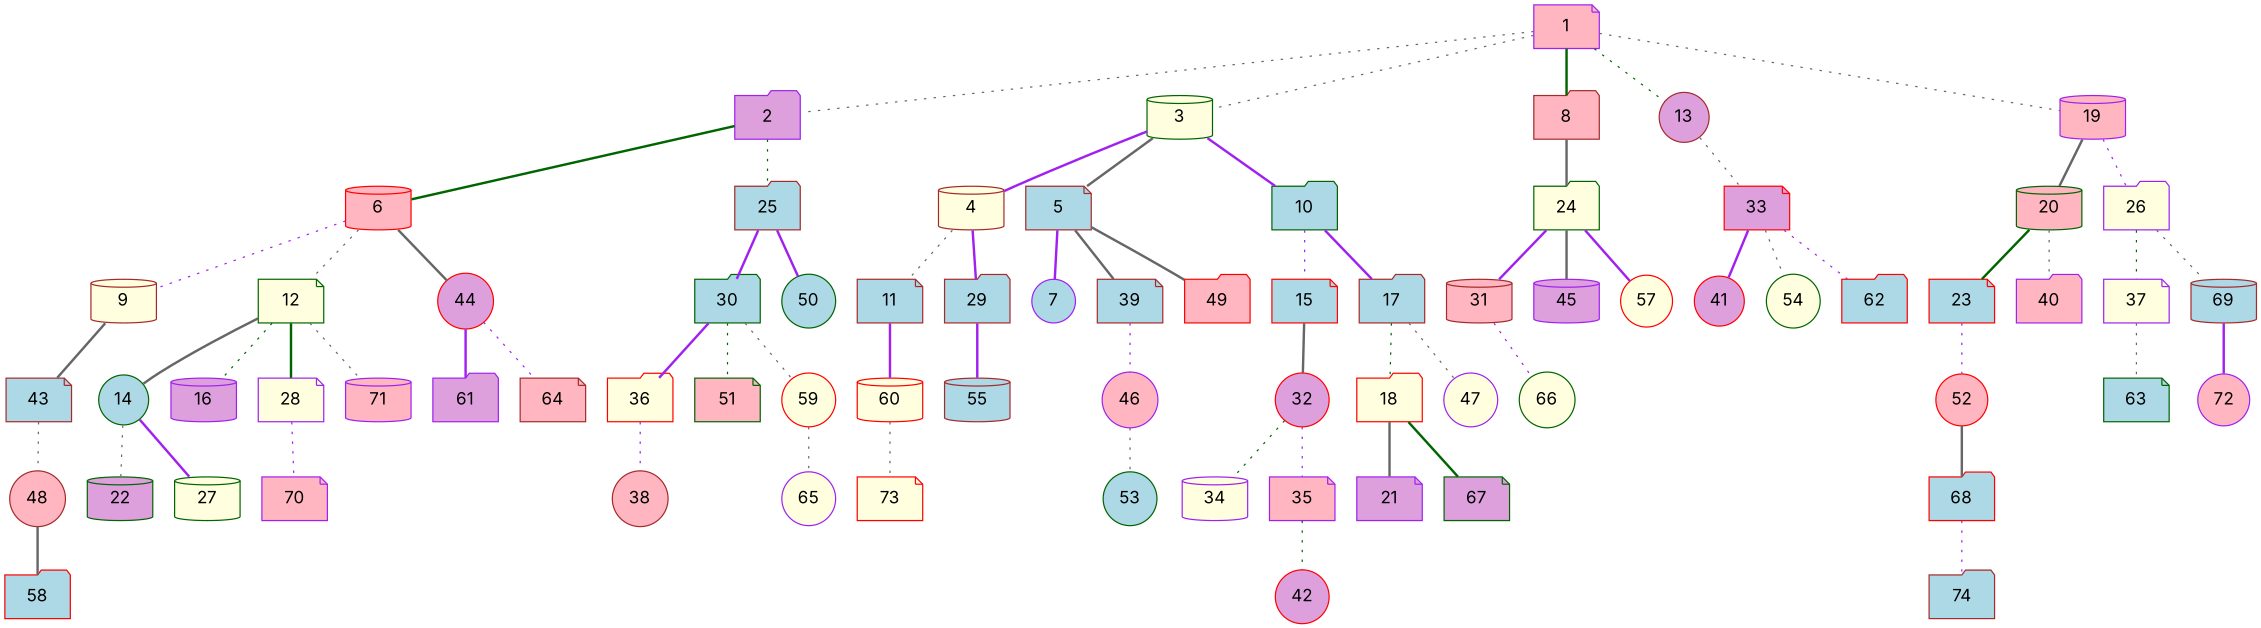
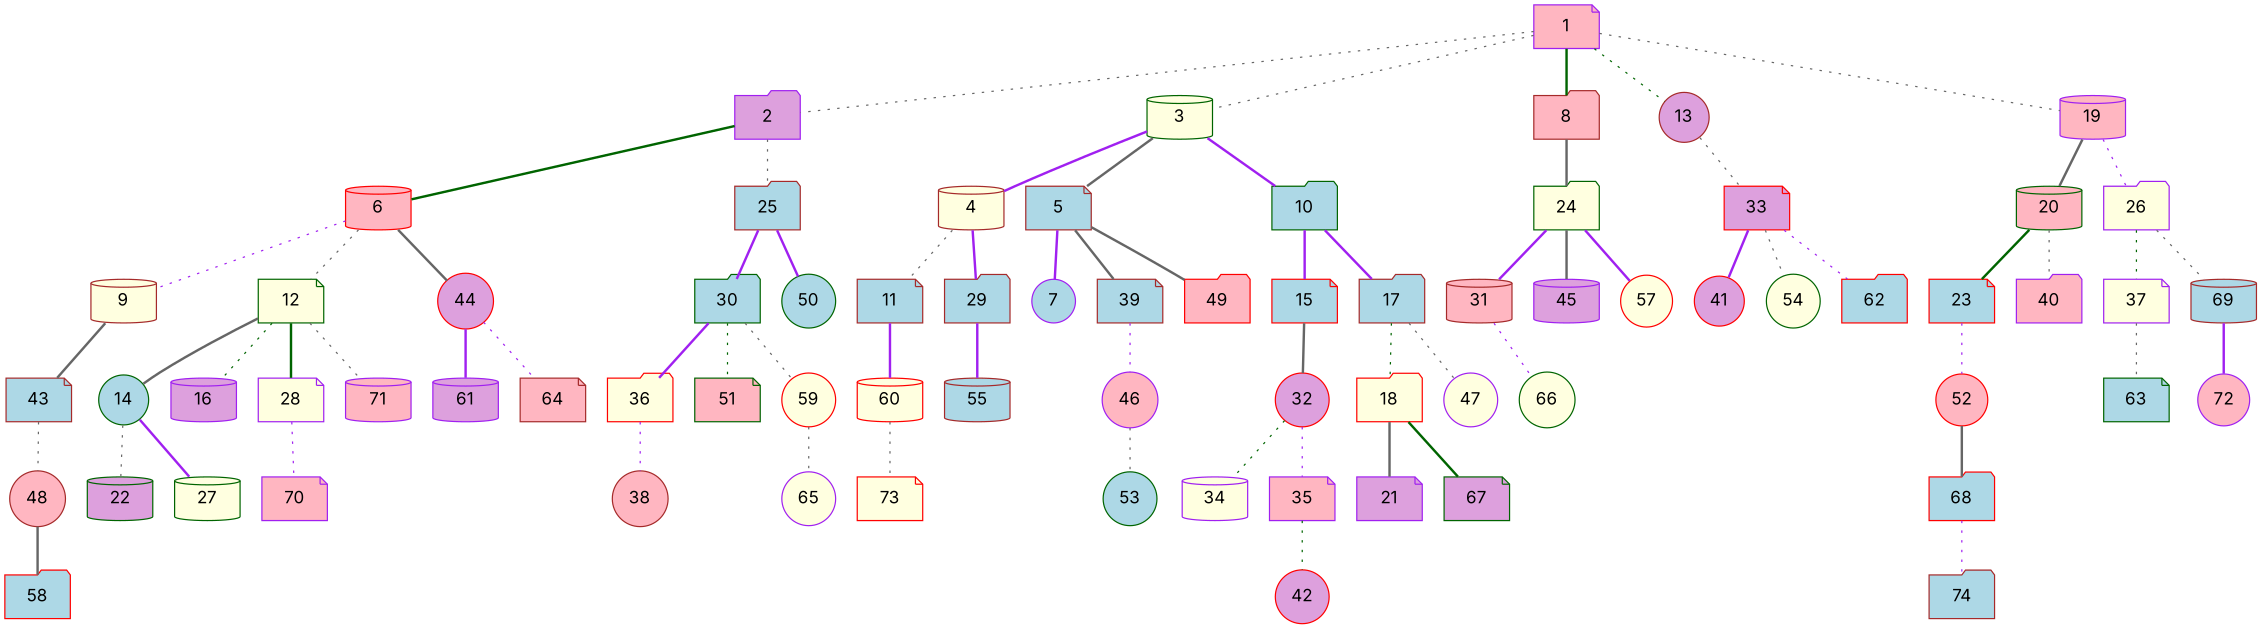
  graph {
    fontname=Inter
    node [color=purple fillcolor=lightblue fontname=Inter shape=circle style=filled]
    edge [color=gray40 fontname=Inter style=dotted weight=1.0]
    1 [fillcolor=lightpink shape=note]
    2 [fillcolor=plum shape=folder]
    3 [color=darkgreen fillcolor=lightyellow shape=cylinder]
    8 [color=brown fillcolor=lightpink shape=folder]
    13 [color=brown fillcolor=plum]
    19 [fillcolor=lightpink shape=cylinder]
    6 [color=red fillcolor=lightpink shape=cylinder]
    25 [color=brown shape=folder]
    4 [color=brown fillcolor=lightyellow shape=cylinder]
    5 [color=brown shape=note]
    10 [color=darkgreen shape=folder]
    24 [color=darkgreen fillcolor=lightyellow shape=folder]
    33 [color=red fillcolor=plum shape=note]
    20 [color=darkgreen fillcolor=lightpink shape=cylinder]
    26 [fillcolor=lightyellow shape=folder]
    9 [color=brown fillcolor=lightyellow shape=cylinder]
    12 [color=darkgreen fillcolor=lightyellow shape=note]
    44 [color=red fillcolor=plum]
    30 [color=darkgreen shape=folder]
    50 [color=darkgreen]
    11 [color=brown shape=note]
    29 [color=brown shape=folder]
    7
    39 [color=brown shape=note]
    49 [color=red fillcolor=lightpink shape=folder]
    15 [color=red shape=note]
    17 [color=brown shape=folder]
    60 [color=red fillcolor=lightyellow shape=cylinder]
    55 [color=brown shape=cylinder]
    46 [fillcolor=lightpink]
    43 [color=brown shape=note]
    14 [color=darkgreen]
    16 [fillcolor=plum shape=cylinder]
    28 [fillcolor=lightyellow shape=note]
    71 [fillcolor=lightpink shape=cylinder]
-   61 [fillcolor=plum shape=folder]
+   61 [fillcolor=plum shape=cylinder]
    64 [color=brown fillcolor=lightpink shape=note]
    31 [color=brown fillcolor=lightpink shape=cylinder]
    45 [fillcolor=plum shape=cylinder]
    57 [color=red fillcolor=lightyellow]
    48 [color=brown fillcolor=lightpink]
    32 [color=red fillcolor=plum]
    18 [color=red fillcolor=lightyellow shape=folder]
    47 [fillcolor=lightyellow]
    73 [color=red fillcolor=lightyellow shape=note]
    22 [color=darkgreen fillcolor=plum shape=cylinder]
    27 [color=darkgreen fillcolor=lightyellow shape=cylinder]
    70 [fillcolor=lightpink shape=note]
    41 [color=red fillcolor=plum]
    54 [color=darkgreen fillcolor=lightyellow]
    62 [color=red shape=folder]
    34 [fillcolor=lightyellow shape=cylinder]
    35 [fillcolor=lightpink shape=note]
    21 [fillcolor=plum shape=note]
    67 [color=darkgreen fillcolor=plum shape=note]
    23 [color=red shape=note]
    40 [fillcolor=lightpink shape=folder]
    37 [fillcolor=lightyellow shape=note]
    69 [color=brown shape=cylinder]
    52 [color=red fillcolor=lightpink]
    68 [color=red shape=folder]
    66 [color=darkgreen fillcolor=lightyellow]
    36 [color=red fillcolor=lightyellow shape=folder]
    51 [color=darkgreen fillcolor=lightpink shape=note]
    59 [color=red fillcolor=lightyellow]
    63 [color=darkgreen shape=note]
    72 [fillcolor=lightpink]
    38 [color=brown fillcolor=lightpink]
    65 [fillcolor=lightyellow]
    42 [color=red fillcolor=plum]
    53 [color=darkgreen]
    58 [color=red shape=folder]
    74 [color=brown shape=folder]
    1 -- 2
    1 -- 3
    1 -- 8 [color=darkgreen style=bold weight=3.0]
    1 -- 13 [color=darkgreen]
    1 -- 19
    2 -- 6 [color=darkgreen style=bold]
-   2 -- 25 [color=darkgreen]
+   2 -- 25
    3 -- 4 [color=purple style=bold]
    3 -- 5 [style=bold]
    3 -- 10 [color=purple style=bold]
    8 -- 24 [style=bold]
    13 -- 33
    19 -- 20 [style=bold]
    19 -- 26 [color=purple weight=2.0]
    6 -- 9 [color=purple]
    6 -- 12
    6 -- 44 [style=bold]
    25 -- 30 [color=purple style=bold]
    25 -- 50 [color=purple style=bold]
    4 -- 11
    4 -- 29 [color=purple style=bold]
    5 -- 7 [color=purple style=bold weight=4.0]
    5 -- 39 [style=bold]
    5 -- 49 [style=bold]
-   10 -- 15 [color=purple]
+   10 -- 15 [color=purple style=bold]
    10 -- 17 [color=purple style=bold]
    24 -- 31 [color=purple style=bold]
    24 -- 45 [style=bold]
    24 -- 57 [color=purple style=bold]
    33 -- 41 [color=purple style=bold]
    33 -- 54
    33 -- 62 [color=purple]
    20 -- 23 [color=darkgreen style=bold]
    20 -- 40
    26 -- 37 [color=darkgreen]
    26 -- 69
    9 -- 43 [style=bold]
    12 -- 14 [style=bold]
    12 -- 16 [color=darkgreen]
    12 -- 28 [color=darkgreen style=bold]
    12 -- 71
    44 -- 61 [color=purple style=bold]
    44 -- 64 [color=purple]
    30 -- 36 [color=purple style=bold]
    30 -- 51 [color=darkgreen]
    30 -- 59
    11 -- 60 [color=purple style=bold]
    29 -- 55 [color=purple style=bold]
    39 -- 46 [color=purple]
    15 -- 32 [style=bold]
    17 -- 18 [color=darkgreen]
    17 -- 47
    60 -- 73
    46 -- 53
    43 -- 48
    14 -- 22
    14 -- 27 [color=purple style=bold]
    28 -- 70 [color=purple]
    31 -- 66 [color=purple]
    48 -- 58 [style=bold]
    32 -- 34 [color=darkgreen]
    32 -- 35 [color=purple]
    18 -- 21 [style=bold]
    18 -- 67 [color=darkgreen style=bold]
    35 -- 42 [color=darkgreen]
    23 -- 52 [color=purple weight=2.0]
    37 -- 63 [weight=2.0]
    69 -- 72 [color=purple style=bold]
    52 -- 68 [style=bold]
    68 -- 74 [color=purple]
    36 -- 38 [color=purple]
    59 -- 65
  }
